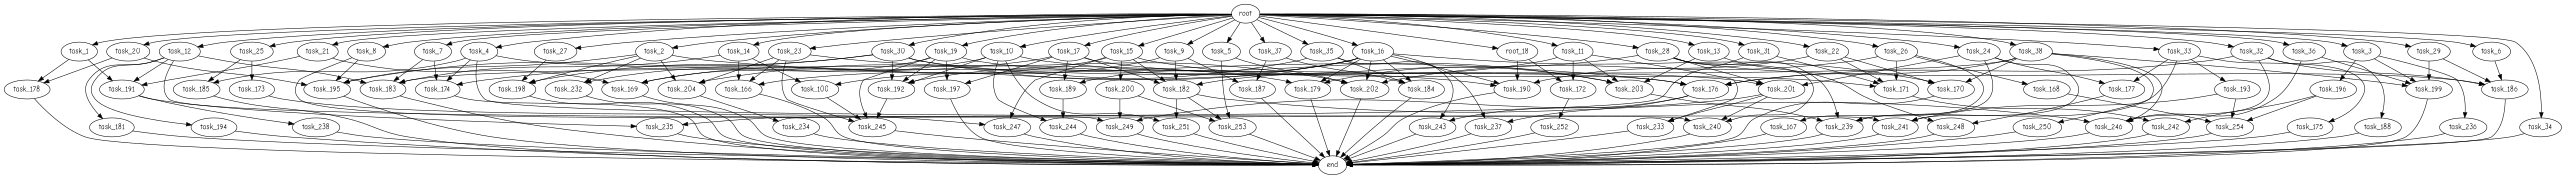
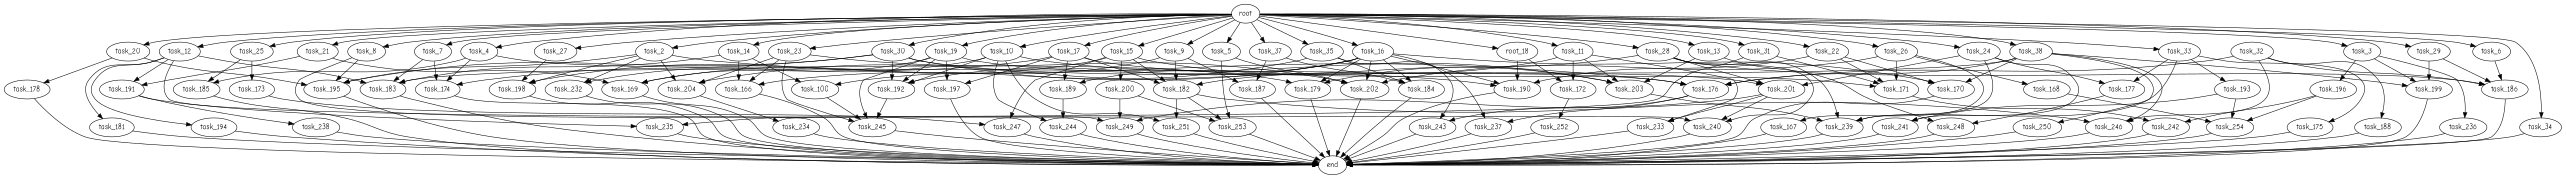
  digraph {
    fontname="Comic Neue"
    node [fontname="Comic Neue"]
    edge [fontname="Comic Neue"]
    root
-   task_1
    task_2
    task_3
    task_4
    task_5
    task_6
    task_7
    task_8
    task_9
    task_10
    task_11
    task_12
    task_13
    task_14
    task_15
    task_16
    task_17
    n19 [label=root_18]
    task_19
    task_20
    task_21
    task_22
    task_23
    task_24
    task_25
    task_26
    task_27
    task_28
    task_29
    task_30
    task_31
    task_32
    task_33
    task_34
    task_35
-   task_36
    task_37
    task_38
    task_178
    task_191
    task_176
    task_195
    task_198
    task_204
    task_232
    task_196
    task_199
    task_236
    task_174
    task_179
    task_185
    task_241
    task_202
    task_253
    task_186
    task_183
    task_249
    n59 [label=task_100]
    task_182
    task_187
    task_192
    task_203
    task_244
    task_251
    task_172
    task_233
    task_181
    task_194
    task_240
    task_248
    task_166
    task_169
    task_200
    task_247
    task_170
    task_184
    task_189
    task_190
    task_237
    task_171
    task_197
    task_201
    task_245
    task_177
    task_239
    task_173
    task_167
    task_168
    task_235
    task_188
    task_246
    task_175
    task_193
    end
    task_243
    task_250
    task_238
    task_234
    task_254
    task_242
    task_252
-   root -> task_1
    root -> task_2
    root -> task_3
    root -> task_4
    root -> task_5
    root -> task_6
    root -> task_7
    root -> task_8
    root -> task_9
    root -> task_10
    root -> task_11
    root -> task_12
    root -> task_13
    root -> task_14
    root -> task_15
    root -> task_16
    root -> task_17
    root -> n19
    root -> task_19
    root -> task_20
    root -> task_21
    root -> task_22
    root -> task_23
    root -> task_24
    root -> task_25
    root -> task_26
    root -> task_27
    root -> task_28
    root -> task_29
    root -> task_30
    root -> task_31
-   root -> task_32
    root -> task_33
    root -> task_34
    root -> task_35
-   root -> task_36
    root -> task_37
    root -> task_38
-   task_1 -> task_178
-   task_1 -> task_191
    task_2 -> task_176
    task_2 -> task_195
    task_2 -> task_198
    task_2 -> task_204
    task_2 -> task_232
    task_3 -> task_196
    task_3 -> task_199
    task_3 -> task_236
    task_4 -> task_174
    task_4 -> task_179
    task_4 -> task_185
-   task_4 -> task_241
    task_5 -> task_202
    task_5 -> task_253
    task_6 -> task_186
    task_7 -> task_174
    task_7 -> task_183
    task_8 -> task_195
    task_8 -> task_249
    task_9 -> n59
    task_9 -> task_182
    task_9 -> task_187
    task_10 -> task_232
    task_10 -> task_192
    task_10 -> task_203
    task_10 -> task_244
    task_10 -> task_251
    task_11 -> task_182
    task_11 -> task_203
    task_11 -> task_172
    task_11 -> task_233
    task_12 -> task_191
    task_12 -> task_183
    task_12 -> task_181
    task_12 -> task_194
    task_12 -> task_240
    task_13 -> task_203
    task_13 -> task_248
    task_14 -> task_183
    task_14 -> n59
    task_14 -> task_166
    task_15 -> task_182
    task_15 -> task_203
    task_15 -> task_169
    task_15 -> task_200
    task_15 -> task_247
    task_16 -> task_204
    task_16 -> task_179
    task_16 -> task_202
    task_16 -> task_192
    task_16 -> task_170
    task_16 -> task_184
    task_16 -> task_189
    task_16 -> task_190
    task_16 -> task_237
    task_17 -> task_198
    task_17 -> task_182
    task_17 -> task_189
    task_17 -> task_171
    task_17 -> task_197
    n19 -> task_172
    n19 -> task_190
    task_19 -> task_192
    task_19 -> task_169
    task_19 -> task_197
    task_19 -> task_201
    task_19 -> task_245
    task_20 -> task_178
    task_20 -> task_195
    task_21 -> task_191
    task_21 -> task_169
    task_22 -> task_170
    task_22 -> task_190
    task_22 -> task_171
    task_23 -> task_204
    task_23 -> task_202
    task_23 -> task_166
    task_23 -> task_245
    task_24 -> task_241
    task_24 -> task_201
    task_24 -> task_177
    task_24 -> task_239
    task_25 -> task_185
    task_25 -> task_173
    task_26 -> task_202
    task_26 -> task_171
    task_26 -> task_167
    task_26 -> task_168
    task_27 -> task_198
    task_28 -> task_179
    task_28 -> task_186
    task_28 -> task_240
    task_28 -> task_201
    task_28 -> task_239
    task_29 -> task_199
    task_29 -> task_186
    task_30 -> task_176
    task_30 -> task_195
    task_30 -> task_174
    task_30 -> task_192
    task_30 -> task_190
    task_31 -> task_171
    task_31 -> task_235
    task_32 -> task_176
    task_32 -> task_186
    task_32 -> task_188
    task_32 -> task_246
    task_33 -> task_177
    task_33 -> task_239
    task_33 -> task_175
    task_33 -> task_193
    task_34 -> end
    task_35 -> task_166
    task_35 -> task_184
    task_35 -> task_243
-   task_36 -> task_199
-   task_36 -> task_246
    task_37 -> task_187
    task_37 -> task_184
    task_38 -> task_176
    task_38 -> task_199
    task_38 -> task_183
    task_38 -> task_170
    task_38 -> task_246
    task_38 -> task_250
    task_178 -> end
    task_191 -> task_235
    task_191 -> task_238
    task_176 -> task_237
    task_176 -> task_243
    task_195 -> end
    task_198 -> end
    task_204 -> task_234
    task_232 -> end
    task_196 -> task_254
    task_196 -> task_242
    task_199 -> end
    task_236 -> end
    task_174 -> end
    task_179 -> end
    task_185 -> end
    task_241 -> end
    task_202 -> end
    task_253 -> end
    task_186 -> end
    task_183 -> end
    task_249 -> end
    n59 -> task_245
    task_182 -> task_253
    task_182 -> task_251
    task_182 -> task_246
    task_187 -> end
    task_192 -> task_245
    task_203 -> task_239
    task_244 -> end
    task_251 -> end
    task_172 -> task_252
    task_233 -> end
    task_181 -> end
    task_194 -> end
    task_240 -> end
    task_248 -> end
    task_166 -> end
    task_169 -> end
    task_200 -> task_253
    task_200 -> task_249
    task_247 -> end
    task_170 -> end
    task_184 -> end
    task_189 -> task_244
    task_190 -> end
    task_237 -> end
    task_171 -> task_242
    task_197 -> end
    task_201 -> task_249
    task_201 -> task_233
    task_201 -> task_240
    task_245 -> end
    task_177 -> task_248
    task_239 -> end
    task_173 -> task_247
    task_167 -> end
    task_168 -> task_254
    task_235 -> end
    task_188 -> end
    task_246 -> end
    task_175 -> end
    task_193 -> task_241
    task_193 -> task_254
    task_243 -> end
    task_250 -> end
    task_238 -> end
    task_234 -> end
    task_254 -> end
    task_242 -> end
    task_252 -> end
  }
